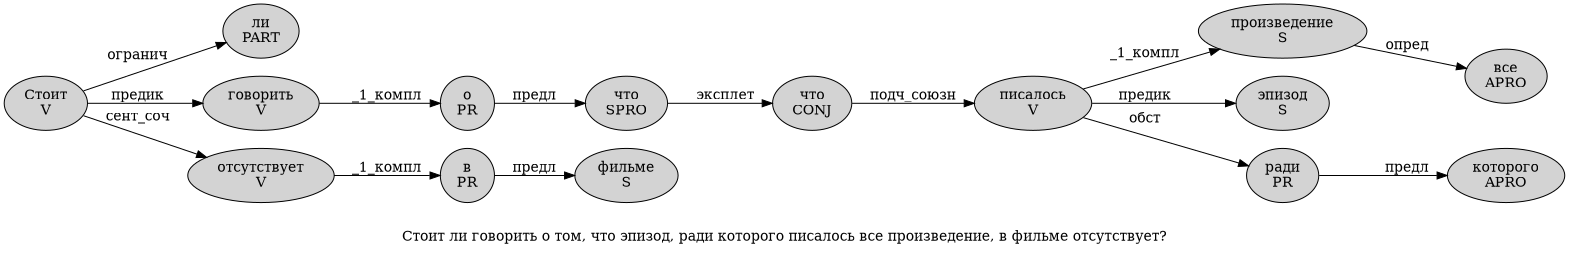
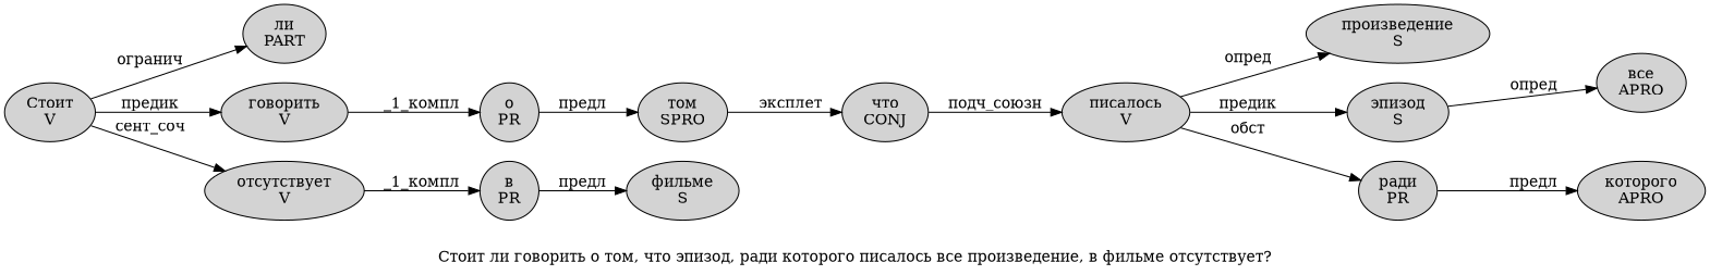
  digraph {
    label="Стоит ли говорить о том, что эпизод, ради которого писалось все произведение, в фильме отсутствует?"
    rankdir=LR
    node [fillcolor=lightgray penwidth=1 shape=ellipse style=filled]
    n1 [label="Стоит\nV"]
    n2 [label="ли\nPART"]
    n3 [label="говорить\nV"]
    n4 [label="отсутствует\nV"]
    n5 [label="о\nPR"]
    n6 [label="в\nPR"]
-   n7 [label="что\nSPRO"]
+   n7 [label="том\nSPRO"]
    n8 [label="что\nCONJ"]
    n9 [label="писалось\nV"]
    n10 [label="эпизод\nS"]
    n11 [label="ради\nPR"]
    n12 [label="произведение\nS"]
    n13 [label="которого\nAPRO"]
    n14 [label="все\nAPRO"]
    n15 [label="фильме\nS"]
    n1 -> n2 [label="огранич"]
    n1 -> n3 [label="предик"]
    n1 -> n4 [label="сент_соч"]
    n3 -> n5 [label="_1_компл"]
    n4 -> n6 [label="_1_компл"]
    n5 -> n7 [label="предл"]
    n6 -> n15 [label="предл"]
    n7 -> n8 [label="эксплет"]
    n8 -> n9 [label="подч_союзн"]
    n9 -> n10 [label="предик"]
    n9 -> n11 [label="обст"]
-   n9 -> n12 [label="_1_компл"]
+   n9 -> n12 [label="опред"]
    n11 -> n13 [label="предл"]
-   n12 -> n14 [label="опред"]
+   n10 -> n14 [label="опред"]
  }
